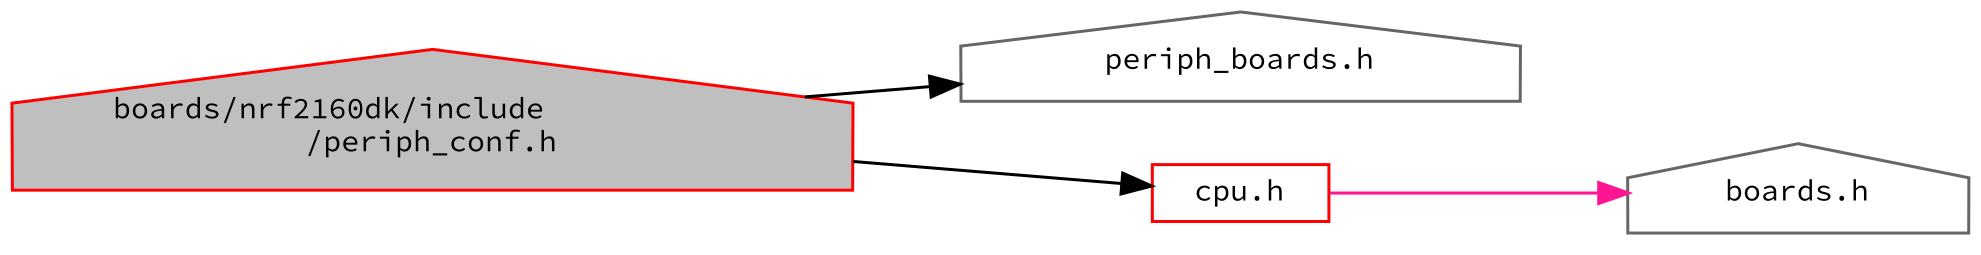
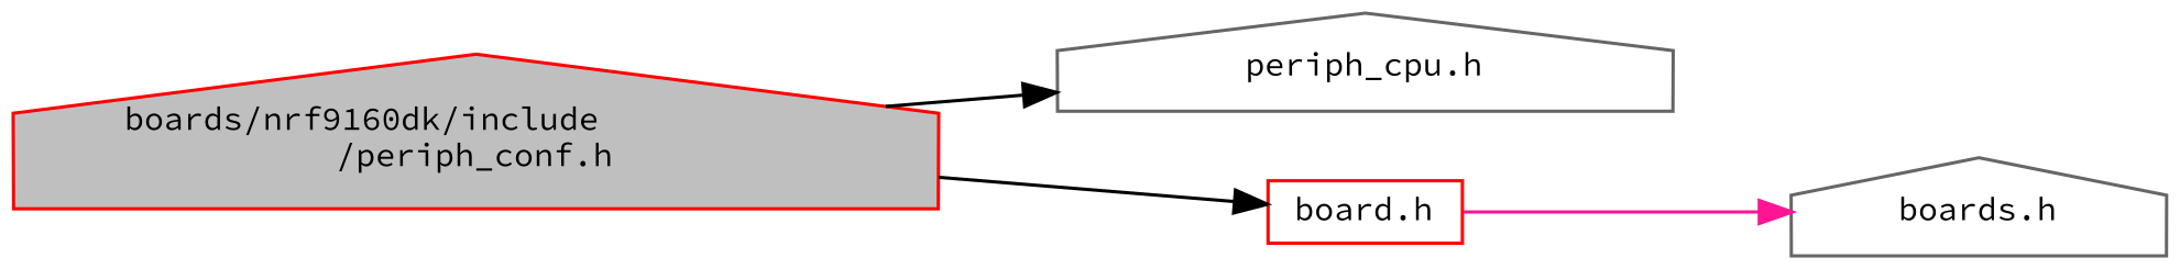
  digraph {
    fontname="Source Code Pro"
    rankdir=LR
    node [color=red fillcolor=white fontname="Source Code Pro" fontsize=10 shape=house style=filled]
    edge [color=black fontname="Source Code Pro" fontsize=10 labelfontname=Helvetica labelfontsize=10 style=solid]
-   n1 [fillcolor=grey75 fontcolor=black height=0.2 label="boards/nrf2160dk/include\l/periph_conf.h" width=0.4]
-   n2 [color=gray40 height=0.2 label="periph_boards.h" width=0.4]
-   n3 [height=0.2 label="cpu.h" shape=box width=0.4]
+   n1 [fillcolor=grey75 fontcolor=black height=0.2 label="boards/nrf9160dk/include\l/periph_conf.h" width=0.4]
+   n2 [color=gray40 height=0.2 label="periph_cpu.h" width=0.4]
+   n3 [height=0.2 label="board.h" shape=box width=0.4]
    n4 [color=gray40 height=0.2 label="boards.h" width=0.4]
    n1 -> n2
    n1 -> n3
    n3 -> n4 [color=deeppink]
  }
